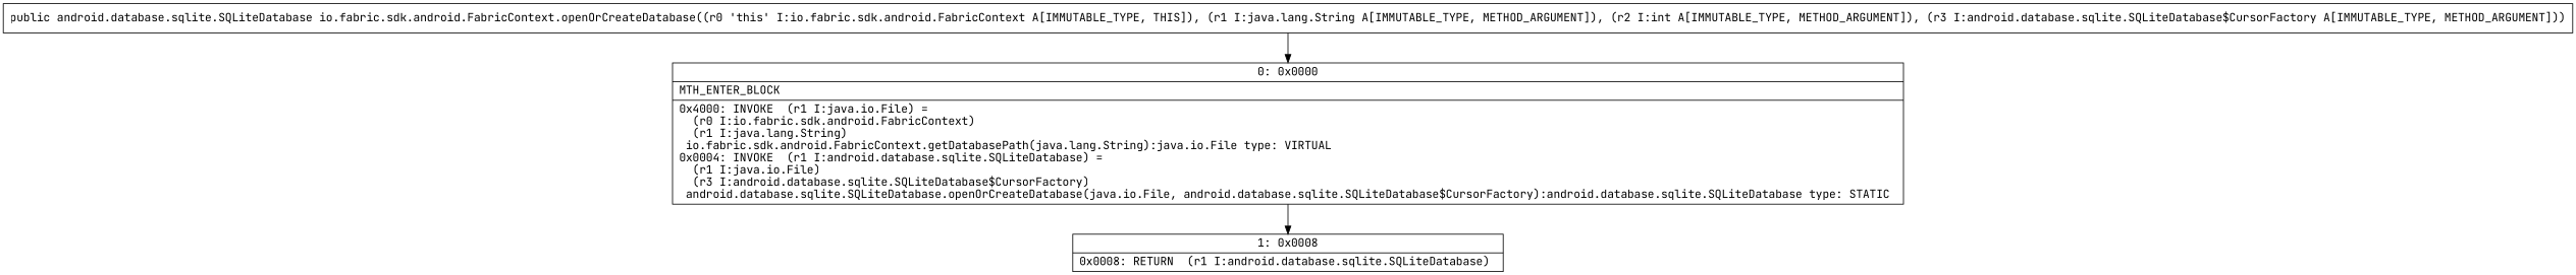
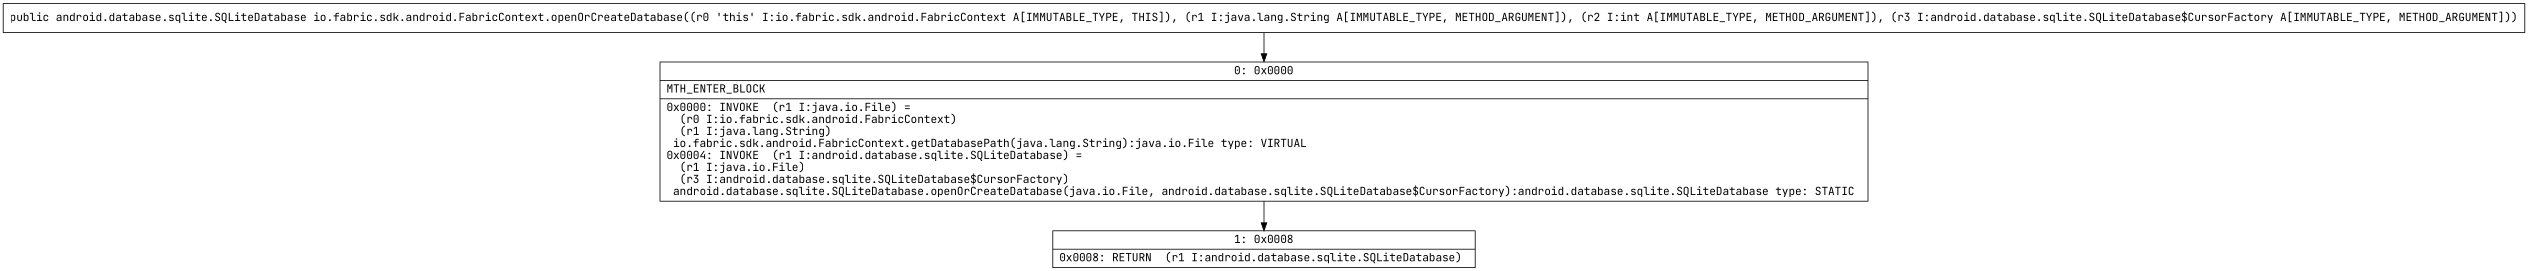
  digraph {
    fontname="JetBrains Mono"
    node [shape=record fontname="JetBrains Mono"]
    edge [fontname="JetBrains Mono"]
-   n1 [label="{0\:\ 0x0000|MTH_ENTER_BLOCK\l|0x4000: INVOKE  (r1 I:java.io.File) = \l  (r0 I:io.fabric.sdk.android.FabricContext)\l  (r1 I:java.lang.String)\l io.fabric.sdk.android.FabricContext.getDatabasePath(java.lang.String):java.io.File type: VIRTUAL \l0x0004: INVOKE  (r1 I:android.database.sqlite.SQLiteDatabase) = \l  (r1 I:java.io.File)\l  (r3 I:android.database.sqlite.SQLiteDatabase$CursorFactory)\l android.database.sqlite.SQLiteDatabase.openOrCreateDatabase(java.io.File, android.database.sqlite.SQLiteDatabase$CursorFactory):android.database.sqlite.SQLiteDatabase type: STATIC \l}"]
+   n1 [label="{0\:\ 0x0000|MTH_ENTER_BLOCK\l|0x0000: INVOKE  (r1 I:java.io.File) = \l  (r0 I:io.fabric.sdk.android.FabricContext)\l  (r1 I:java.lang.String)\l io.fabric.sdk.android.FabricContext.getDatabasePath(java.lang.String):java.io.File type: VIRTUAL \l0x0004: INVOKE  (r1 I:android.database.sqlite.SQLiteDatabase) = \l  (r1 I:java.io.File)\l  (r3 I:android.database.sqlite.SQLiteDatabase$CursorFactory)\l android.database.sqlite.SQLiteDatabase.openOrCreateDatabase(java.io.File, android.database.sqlite.SQLiteDatabase$CursorFactory):android.database.sqlite.SQLiteDatabase type: STATIC \l}"]
    n2 [label="{1\:\ 0x0008|0x0008: RETURN  (r1 I:android.database.sqlite.SQLiteDatabase) \l}"]
    n3 [label="{public android.database.sqlite.SQLiteDatabase io.fabric.sdk.android.FabricContext.openOrCreateDatabase((r0 'this' I:io.fabric.sdk.android.FabricContext A[IMMUTABLE_TYPE, THIS]), (r1 I:java.lang.String A[IMMUTABLE_TYPE, METHOD_ARGUMENT]), (r2 I:int A[IMMUTABLE_TYPE, METHOD_ARGUMENT]), (r3 I:android.database.sqlite.SQLiteDatabase$CursorFactory A[IMMUTABLE_TYPE, METHOD_ARGUMENT])) }"]
    n1 -> n2
    n3 -> n1
  }
